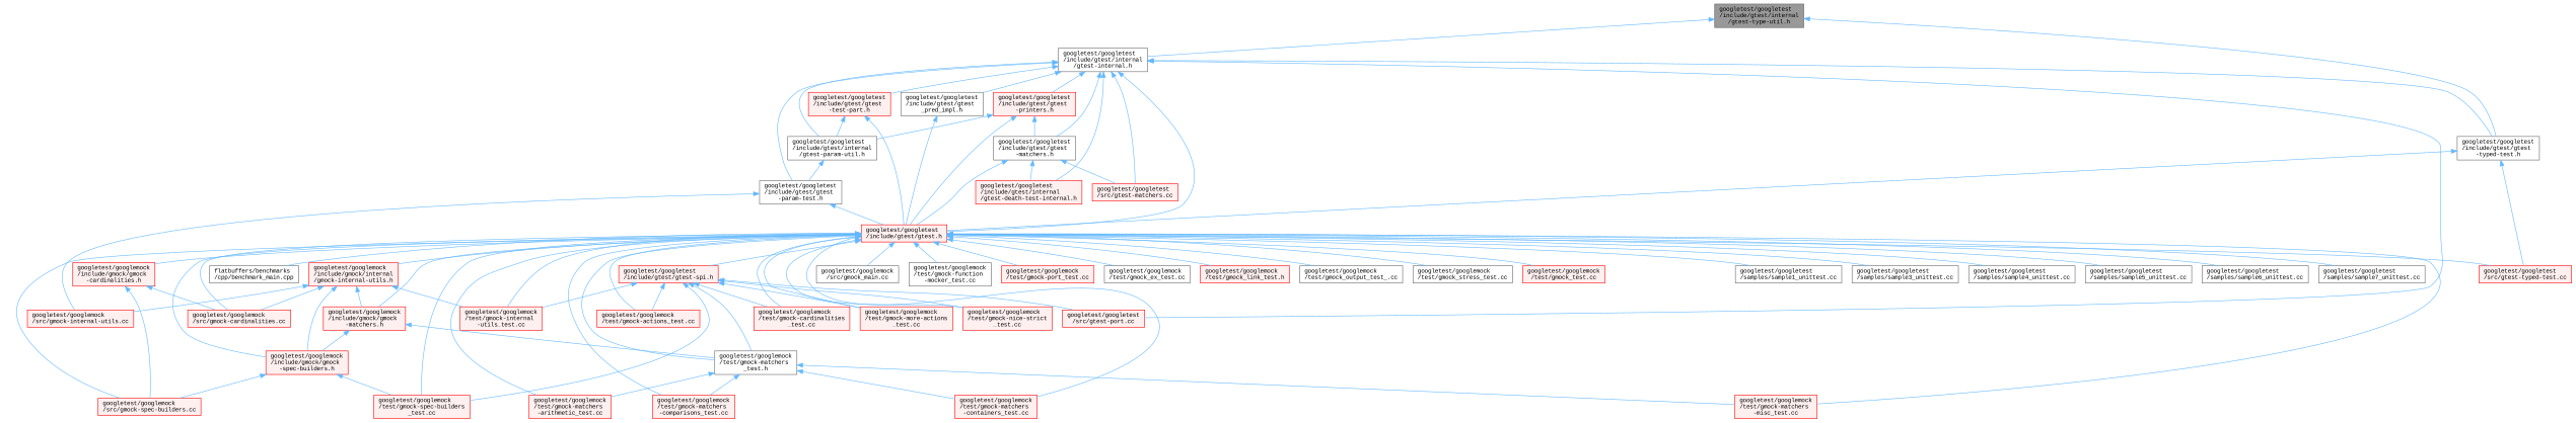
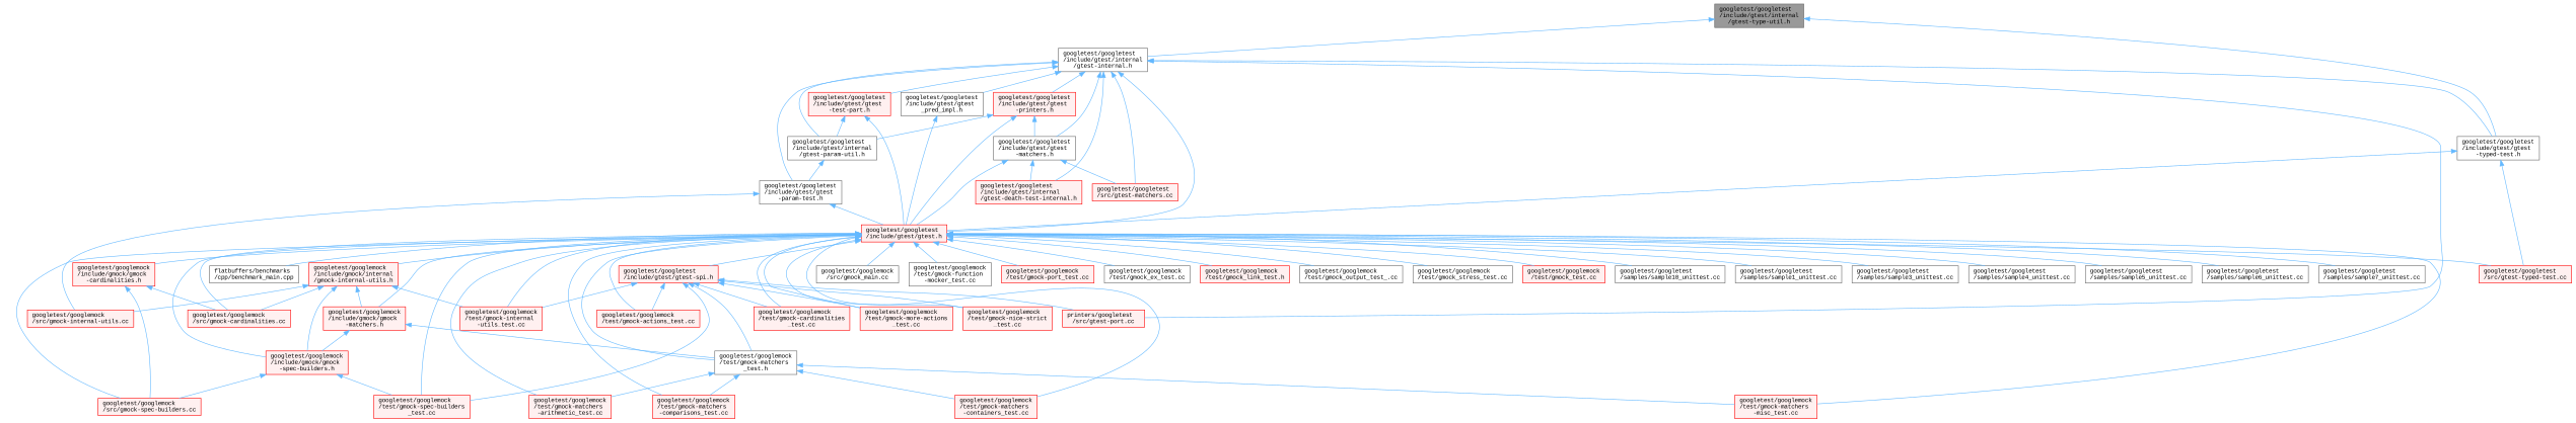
  digraph {
    fontname="Liberation Mono"
    node [color=red fillcolor="#FFF0F0" fontname="Liberation Mono" fontsize=10 shape=box style=filled]
    edge [color=steelblue1 dir=back fontname="Liberation Mono" fontsize=10 labelfontname=Helvetica labelfontsize=10 style=solid]
    n1 [color=gray40 fillcolor=grey60 fontcolor=black height=0.2 label="googletest/googletest\l/include/gtest/internal\l/gtest-type-util.h" width=0.4]
    n2 [color=grey40 fillcolor=white height=0.2 label="googletest/googletest\l/include/gtest/gtest\l-typed-test.h" width=0.4]
    n3 [color=grey40 fillcolor=white height=0.2 label="googletest/googletest\l/include/gtest/internal\l/gtest-internal.h" width=0.4]
    n4 [height=0.2 label="googletest/googletest\l/include/gtest/gtest.h" width=0.4]
    n5 [height=0.2 label="googletest/googletest\l/src/gtest-typed-test.cc" width=0.4]
-   n6 [height=0.2 label="googletest/googletest\l/src/gtest-port.cc" width=0.4]
+   n6 [height=0.2 label="printers/googletest\l/src/gtest-port.cc" width=0.4]
    n7 [color=grey40 fillcolor=white height=0.2 label="googletest/googletest\l/include/gtest/gtest\l-matchers.h" width=0.4]
    n8 [height=0.2 label="googletest/googletest\l/include/gtest/internal\l/gtest-death-test-internal.h" width=0.4]
    n9 [height=0.2 label="googletest/googletest\l/src/gtest-matchers.cc" width=0.4]
    n10 [color=grey40 fillcolor=white height=0.2 label="googletest/googletest\l/include/gtest/gtest\l-param-test.h" width=0.4]
    n11 [height=0.2 label="googletest/googletest\l/include/gtest/gtest\l-printers.h" width=0.4]
    n12 [color=grey40 fillcolor=white height=0.2 label="googletest/googletest\l/include/gtest/internal\l/gtest-param-util.h" width=0.4]
    n13 [height=0.2 label="googletest/googletest\l/include/gtest/gtest\l-test-part.h" width=0.4]
    n14 [color=grey40 fillcolor=white height=0.2 label="googletest/googletest\l/include/gtest/gtest\l_pred_impl.h" width=0.4]
    n15 [color=grey40 fillcolor=white height=0.2 label="flatbuffers/benchmarks\l/cpp/benchmark_main.cpp" width=0.4]
    n16 [height=0.2 label="googletest/googlemock\l/include/gmock/gmock\l-cardinalities.h" width=0.4]
    n17 [height=0.2 label="googletest/googlemock\l/include/gmock/gmock\l-spec-builders.h" width=0.4]
    n18 [height=0.2 label="googletest/googlemock\l/src/gmock-spec-builders.cc" width=0.4]
    n19 [height=0.2 label="googletest/googlemock\l/test/gmock-spec-builders\l_test.cc" width=0.4]
    n20 [height=0.2 label="googletest/googlemock\l/src/gmock-cardinalities.cc" width=0.4]
    n21 [height=0.2 label="googletest/googlemock\l/include/gmock/gmock\l-matchers.h" width=0.4]
    n22 [color=grey40 fillcolor=white height=0.2 label="googletest/googlemock\l/test/gmock-matchers\l_test.h" width=0.4]
    n23 [height=0.2 label="googletest/googlemock\l/test/gmock-matchers\l-arithmetic_test.cc" width=0.4]
    n24 [height=0.2 label="googletest/googlemock\l/test/gmock-matchers\l-comparisons_test.cc" width=0.4]
    n25 [height=0.2 label="googletest/googlemock\l/test/gmock-matchers\l-containers_test.cc" width=0.4]
    n26 [height=0.2 label="googletest/googlemock\l/test/gmock-matchers\l-misc_test.cc" width=0.4]
    n27 [height=0.2 label="googletest/googlemock\l/include/gmock/internal\l/gmock-internal-utils.h" width=0.4]
    n28 [height=0.2 label="googletest/googlemock\l/test/gmock-internal\l-utils_test.cc" width=0.4]
    n29 [color=grey40 fillcolor=white height=0.2 label="googletest/googlemock\l/src/gmock_main.cc" width=0.4]
    n30 [height=0.2 label="googletest/googlemock\l/test/gmock-actions_test.cc" width=0.4]
    n31 [height=0.2 label="googletest/googlemock\l/test/gmock-cardinalities\l_test.cc" width=0.4]
    n32 [color=grey40 fillcolor=white height=0.2 label="googletest/googlemock\l/test/gmock-function\l-mocker_test.cc" width=0.4]
    n33 [height=0.2 label="googletest/googlemock\l/test/gmock-more-actions\l_test.cc" width=0.4]
    n34 [height=0.2 label="googletest/googlemock\l/test/gmock-nice-strict\l_test.cc" width=0.4]
    n35 [height=0.2 label="googletest/googlemock\l/test/gmock-port_test.cc" width=0.4]
    n36 [color=grey40 fillcolor=white height=0.2 label="googletest/googlemock\l/test/gmock_ex_test.cc" width=0.4]
    n37 [height=0.2 label="googletest/googlemock\l/test/gmock_link_test.h" width=0.4]
    n38 [color=grey40 fillcolor=white height=0.2 label="googletest/googlemock\l/test/gmock_output_test_.cc" width=0.4]
    n39 [color=grey40 fillcolor=white height=0.2 label="googletest/googlemock\l/test/gmock_stress_test.cc" width=0.4]
    n40 [height=0.2 label="googletest/googlemock\l/test/gmock_test.cc" width=0.4]
    n41 [height=0.2 label="googletest/googletest\l/include/gtest/gtest-spi.h" width=0.4]
+   n42 [color=grey40 fillcolor=white height=0.2 label="googletest/googletest\l/samples/sample10_unittest.cc" width=0.4]
    n43 [color=grey40 fillcolor=white height=0.2 label="googletest/googletest\l/samples/sample1_unittest.cc" width=0.4]
    n44 [color=grey40 fillcolor=white height=0.2 label="googletest/googletest\l/samples/sample3_unittest.cc" width=0.4]
    n45 [color=grey40 fillcolor=white height=0.2 label="googletest/googletest\l/samples/sample4_unittest.cc" width=0.4]
    n46 [color=grey40 fillcolor=white height=0.2 label="googletest/googletest\l/samples/sample5_unittest.cc" width=0.4]
    n47 [color=grey40 fillcolor=white height=0.2 label="googletest/googletest\l/samples/sample6_unittest.cc" width=0.4]
    n48 [color=grey40 fillcolor=white height=0.2 label="googletest/googletest\l/samples/sample7_unittest.cc" width=0.4]
    n49 [height=0.2 label="googletest/googlemock\l/src/gmock-internal-utils.cc" width=0.4]
    n1 -> n2
    n1 -> n3
    n2 -> n4
    n2 -> n5
    n3 -> n2
    n3 -> n4
    n3 -> n6
    n3 -> n7
    n3 -> n8
    n3 -> n9
    n3 -> n10
    n3 -> n11
    n3 -> n12
    n3 -> n13
    n3 -> n14
    n4 -> n5
    n4 -> n15
    n4 -> n16
    n4 -> n17
    n4 -> n18
    n4 -> n19
    n4 -> n20
    n4 -> n21
    n4 -> n22
    n4 -> n23
    n4 -> n24
    n4 -> n25
    n4 -> n26
    n4 -> n27
    n4 -> n28
    n4 -> n29
    n4 -> n30
    n4 -> n31
    n4 -> n32
    n4 -> n33
    n4 -> n34
    n4 -> n35
    n4 -> n36
    n4 -> n37
    n4 -> n38
    n4 -> n39
    n4 -> n40
    n4 -> n41
+   n4 -> n42
    n4 -> n43
    n4 -> n44
    n4 -> n45
    n4 -> n46
    n4 -> n47
    n4 -> n48
    n7 -> n4
    n7 -> n8
    n7 -> n9
    n10 -> n4
    n10 -> n49
    n11 -> n4
    n11 -> n7
    n11 -> n12
    n12 -> n10
    n13 -> n4
    n13 -> n12
    n14 -> n4
    n16 -> n18
    n16 -> n20
    n17 -> n18
    n17 -> n19
    n21 -> n17
    n21 -> n22
    n22 -> n23
    n22 -> n24
    n22 -> n25
    n22 -> n26
    n27 -> n17
    n27 -> n20
    n27 -> n21
    n27 -> n28
    n27 -> n49
    n41 -> n6
    n41 -> n19
    n41 -> n22
    n41 -> n28
    n41 -> n30
    n41 -> n31
    n41 -> n33
    n41 -> n34
  }
